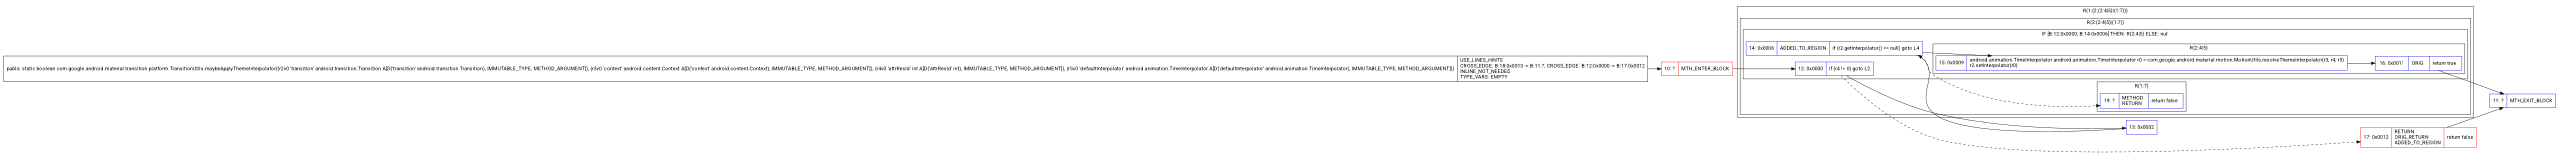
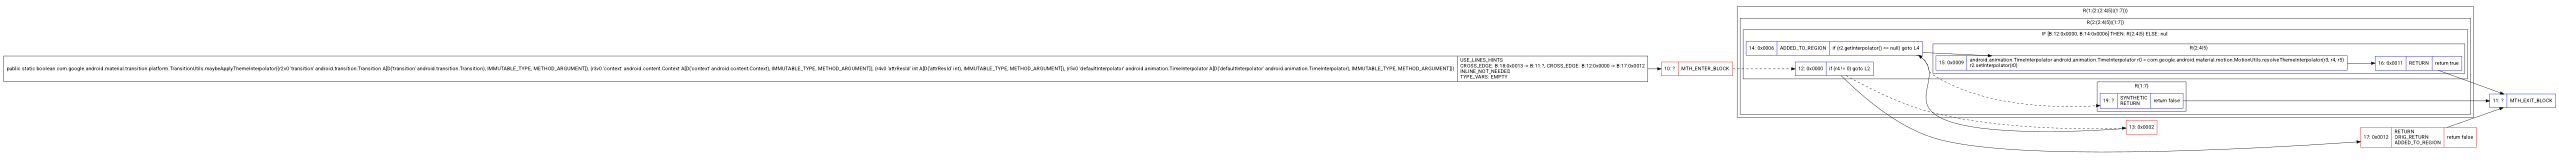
  digraph {
    fontname=Roboto
    rankdir=LR
    node [color=blue fontname=Roboto shape=record]
    edge [fontname=Roboto]
    n1 [label="{15\:\ 0x0009|android.animation.TimeInterpolator android.animation.TimeInterpolator r0 = com.google.android.material.motion.MotionUtils.resolveThemeInterpolator(r3, r4, r5)\lr2.setInterpolator(r0)\l}"]
-   n2 [label="{16\:\ 0x0011|ORIG\l|return true\l}"]
+   n2 [label="{16\:\ 0x0011|RETURN\l|return true\l}"]
    n3 [label="{12\:\ 0x0000|if (r4 != 0) goto L2\l}"]
    n4 [label="{14\:\ 0x0006|ADDED_TO_REGION\l|if (r2.getInterpolator() == null) goto L4\l}"]
-   n5 [label="{19\:\ ?|METHOD\lRETURN\l|return false\l}"]
+   n5 [label="{19\:\ ?|SYNTHETIC\lRETURN\l|return false\l}"]
    n6 [label="{11\:\ ?|MTH_EXIT_BLOCK\l}"]
-   n7 [label="{13\:\ 0x0002}"]
+   n7 [color=red label="{13\:\ 0x0002}"]
    n8 [color=red label="{17\:\ 0x0012|RETURN\lORIG_RETURN\lADDED_TO_REGION\l|return false\l}"]
    n9 [color=red label="{10\:\ ?|MTH_ENTER_BLOCK\l}"]
    n10 [label="{public static boolean com.google.android.material.transition.platform.TransitionUtils.maybeApplyThemeInterpolator((r2v0 'transition' android.transition.Transition A[D('transition' android.transition.Transition), IMMUTABLE_TYPE, METHOD_ARGUMENT]), (r3v0 'context' android.content.Context A[D('context' android.content.Context), IMMUTABLE_TYPE, METHOD_ARGUMENT]), (r4v0 'attrResId' int A[D('attrResId' int), IMMUTABLE_TYPE, METHOD_ARGUMENT]), (r5v0 'defaultInterpolator' android.animation.TimeInterpolator A[D('defaultInterpolator' android.animation.TimeInterpolator), IMMUTABLE_TYPE, METHOD_ARGUMENT]))  | USE_LINES_HINTS\lCROSS_EDGE: B:18:0x0013 \-\> B:11:?, CROSS_EDGE: B:12:0x0000 \-\> B:17:0x0012\lINLINE_NOT_NEEDED\lTYPE_VARS: EMPTY\l}" color=""]
    subgraph cluster_1 {
      label="R(1:(2:(2:4|5)|(1:7)))"
      subgraph cluster_2 {
        label="R(2:(2:4|5)|(1:7))"
        subgraph cluster_3 {
          label="IF [B:12:0x0000, B:14:0x0006] THEN: R(2:4|5) ELSE: null"
          n3
          n4
          subgraph cluster_4 {
            label="R(2:4|5)"
            n1
            n2
          }
        }
        subgraph cluster_5 {
          label="R(1:7)"
          n5
        }
      }
    }
    n1 -> n2
    n2 -> n6
-   n3 -> n7
-   n3 -> n8 [style=dashed]
+   n3 -> n7 [style=dashed]
+   n3 -> n8 [style=solid]
    n4 -> n1
    n4 -> n5 [style=dashed]
+   n5 -> n6
    n7 -> n4
    n8 -> n6
-   n9 -> n3
+   n9 -> n3 [style=dashed]
    n10 -> n9
  }
